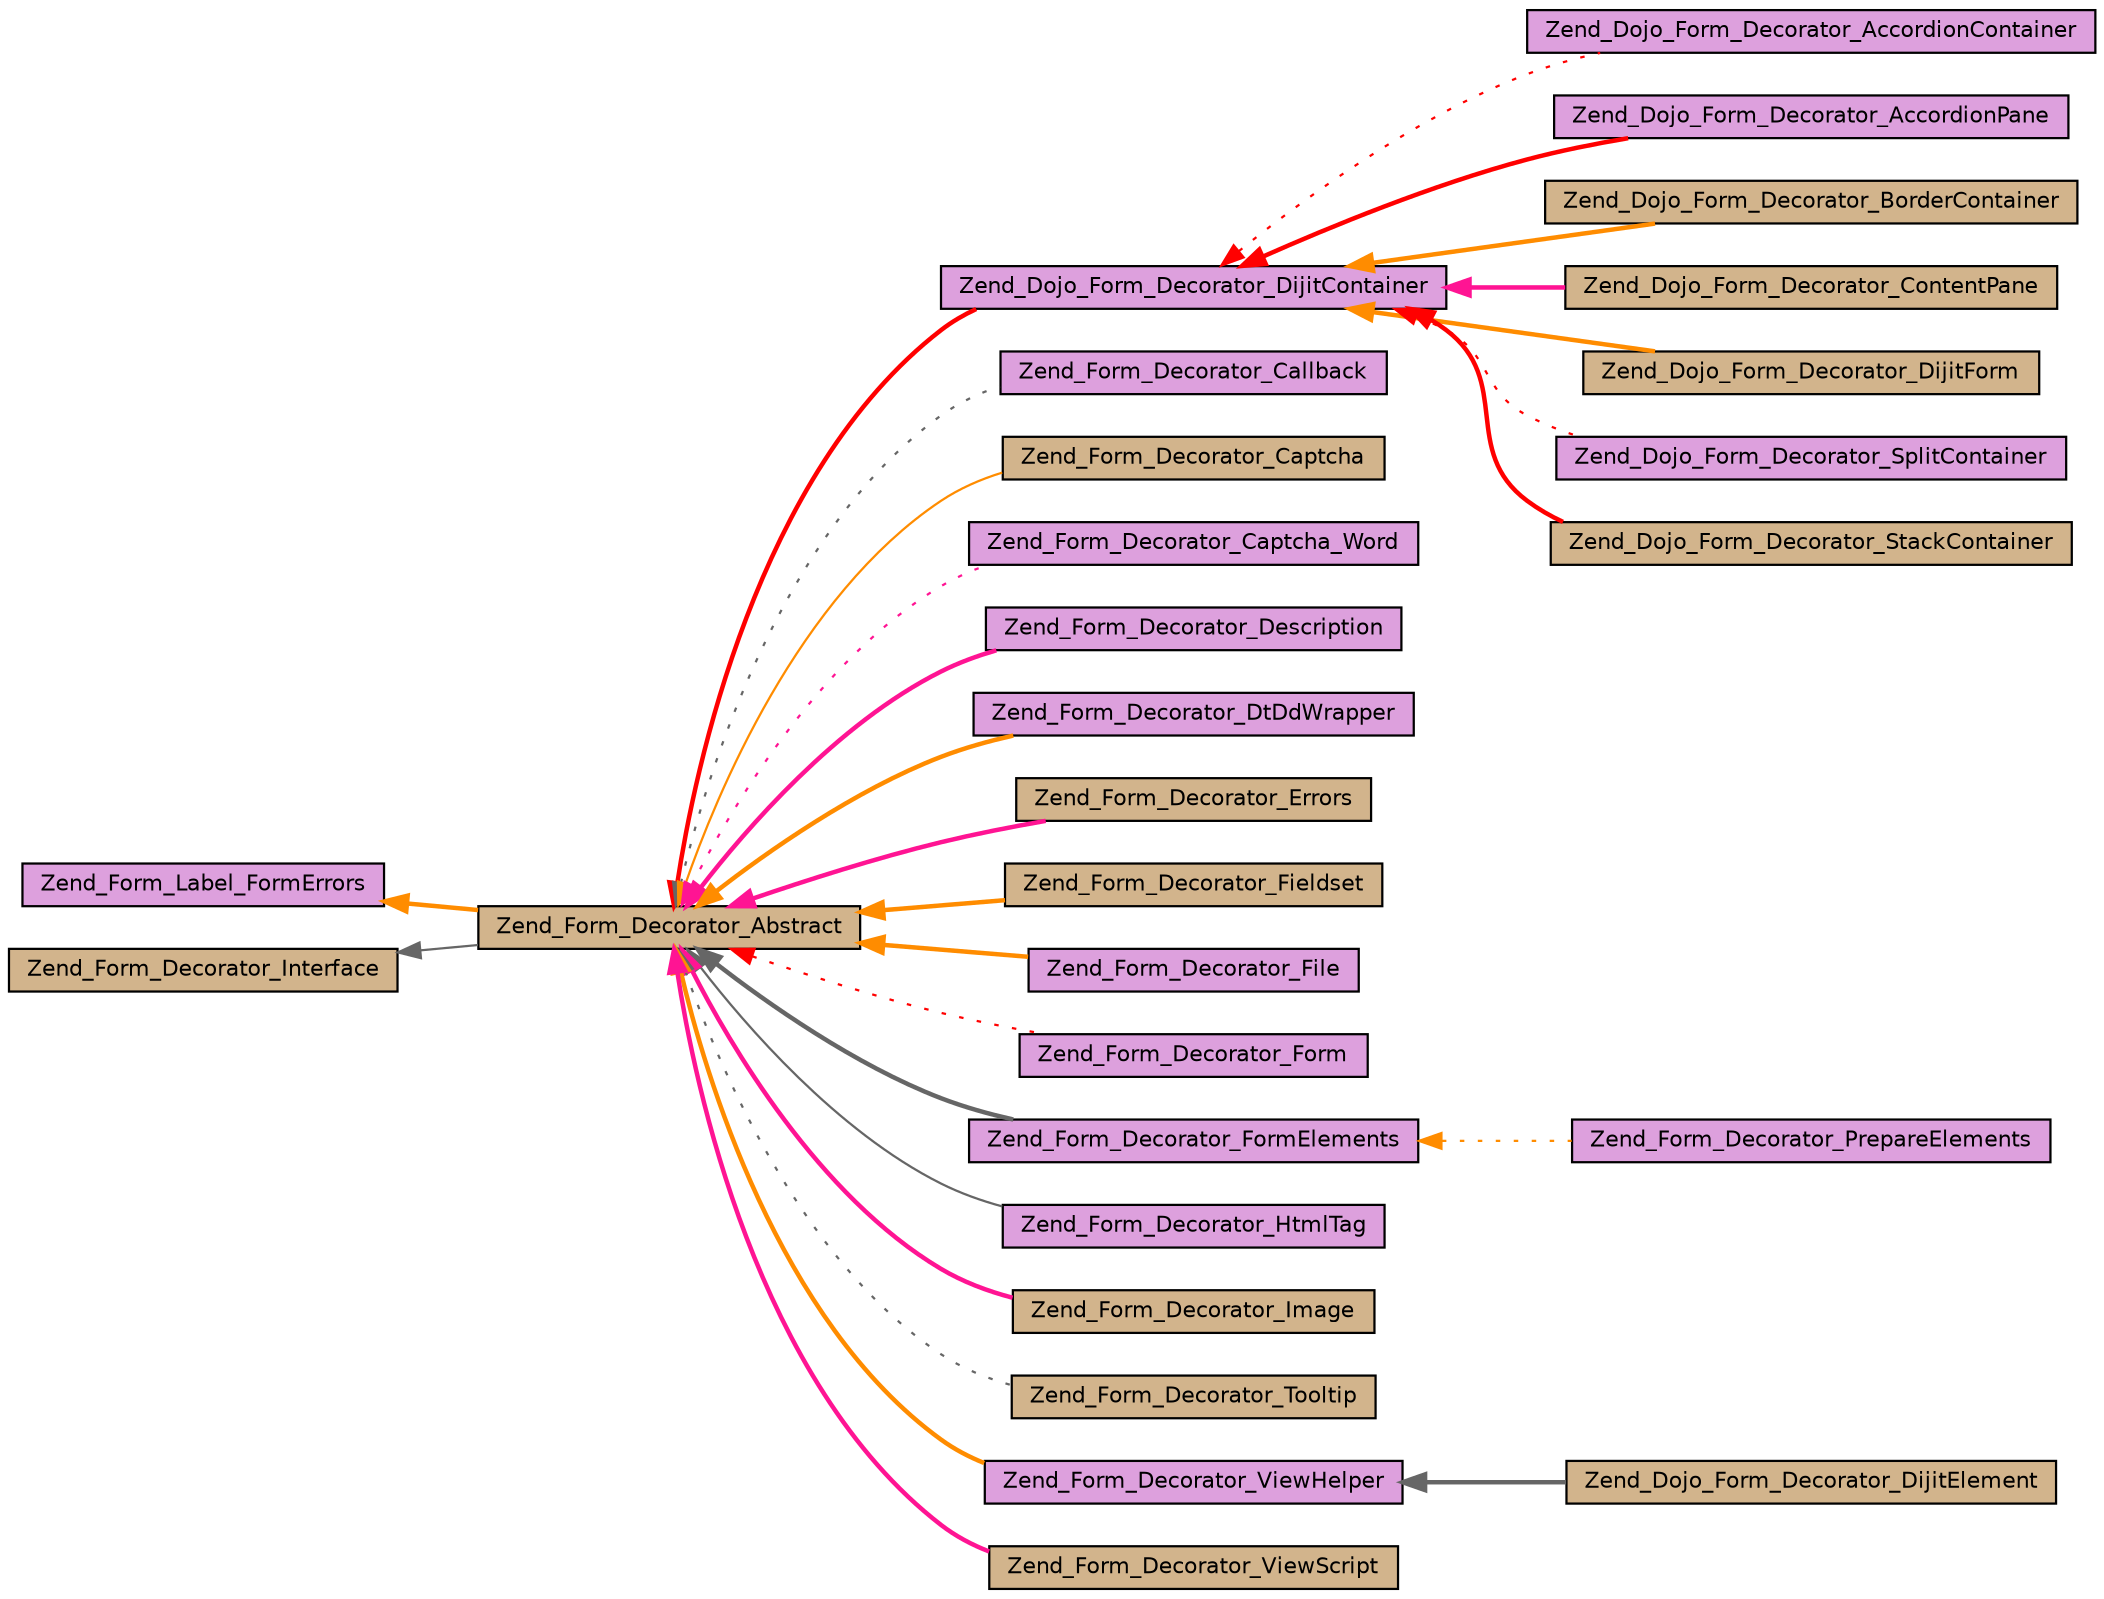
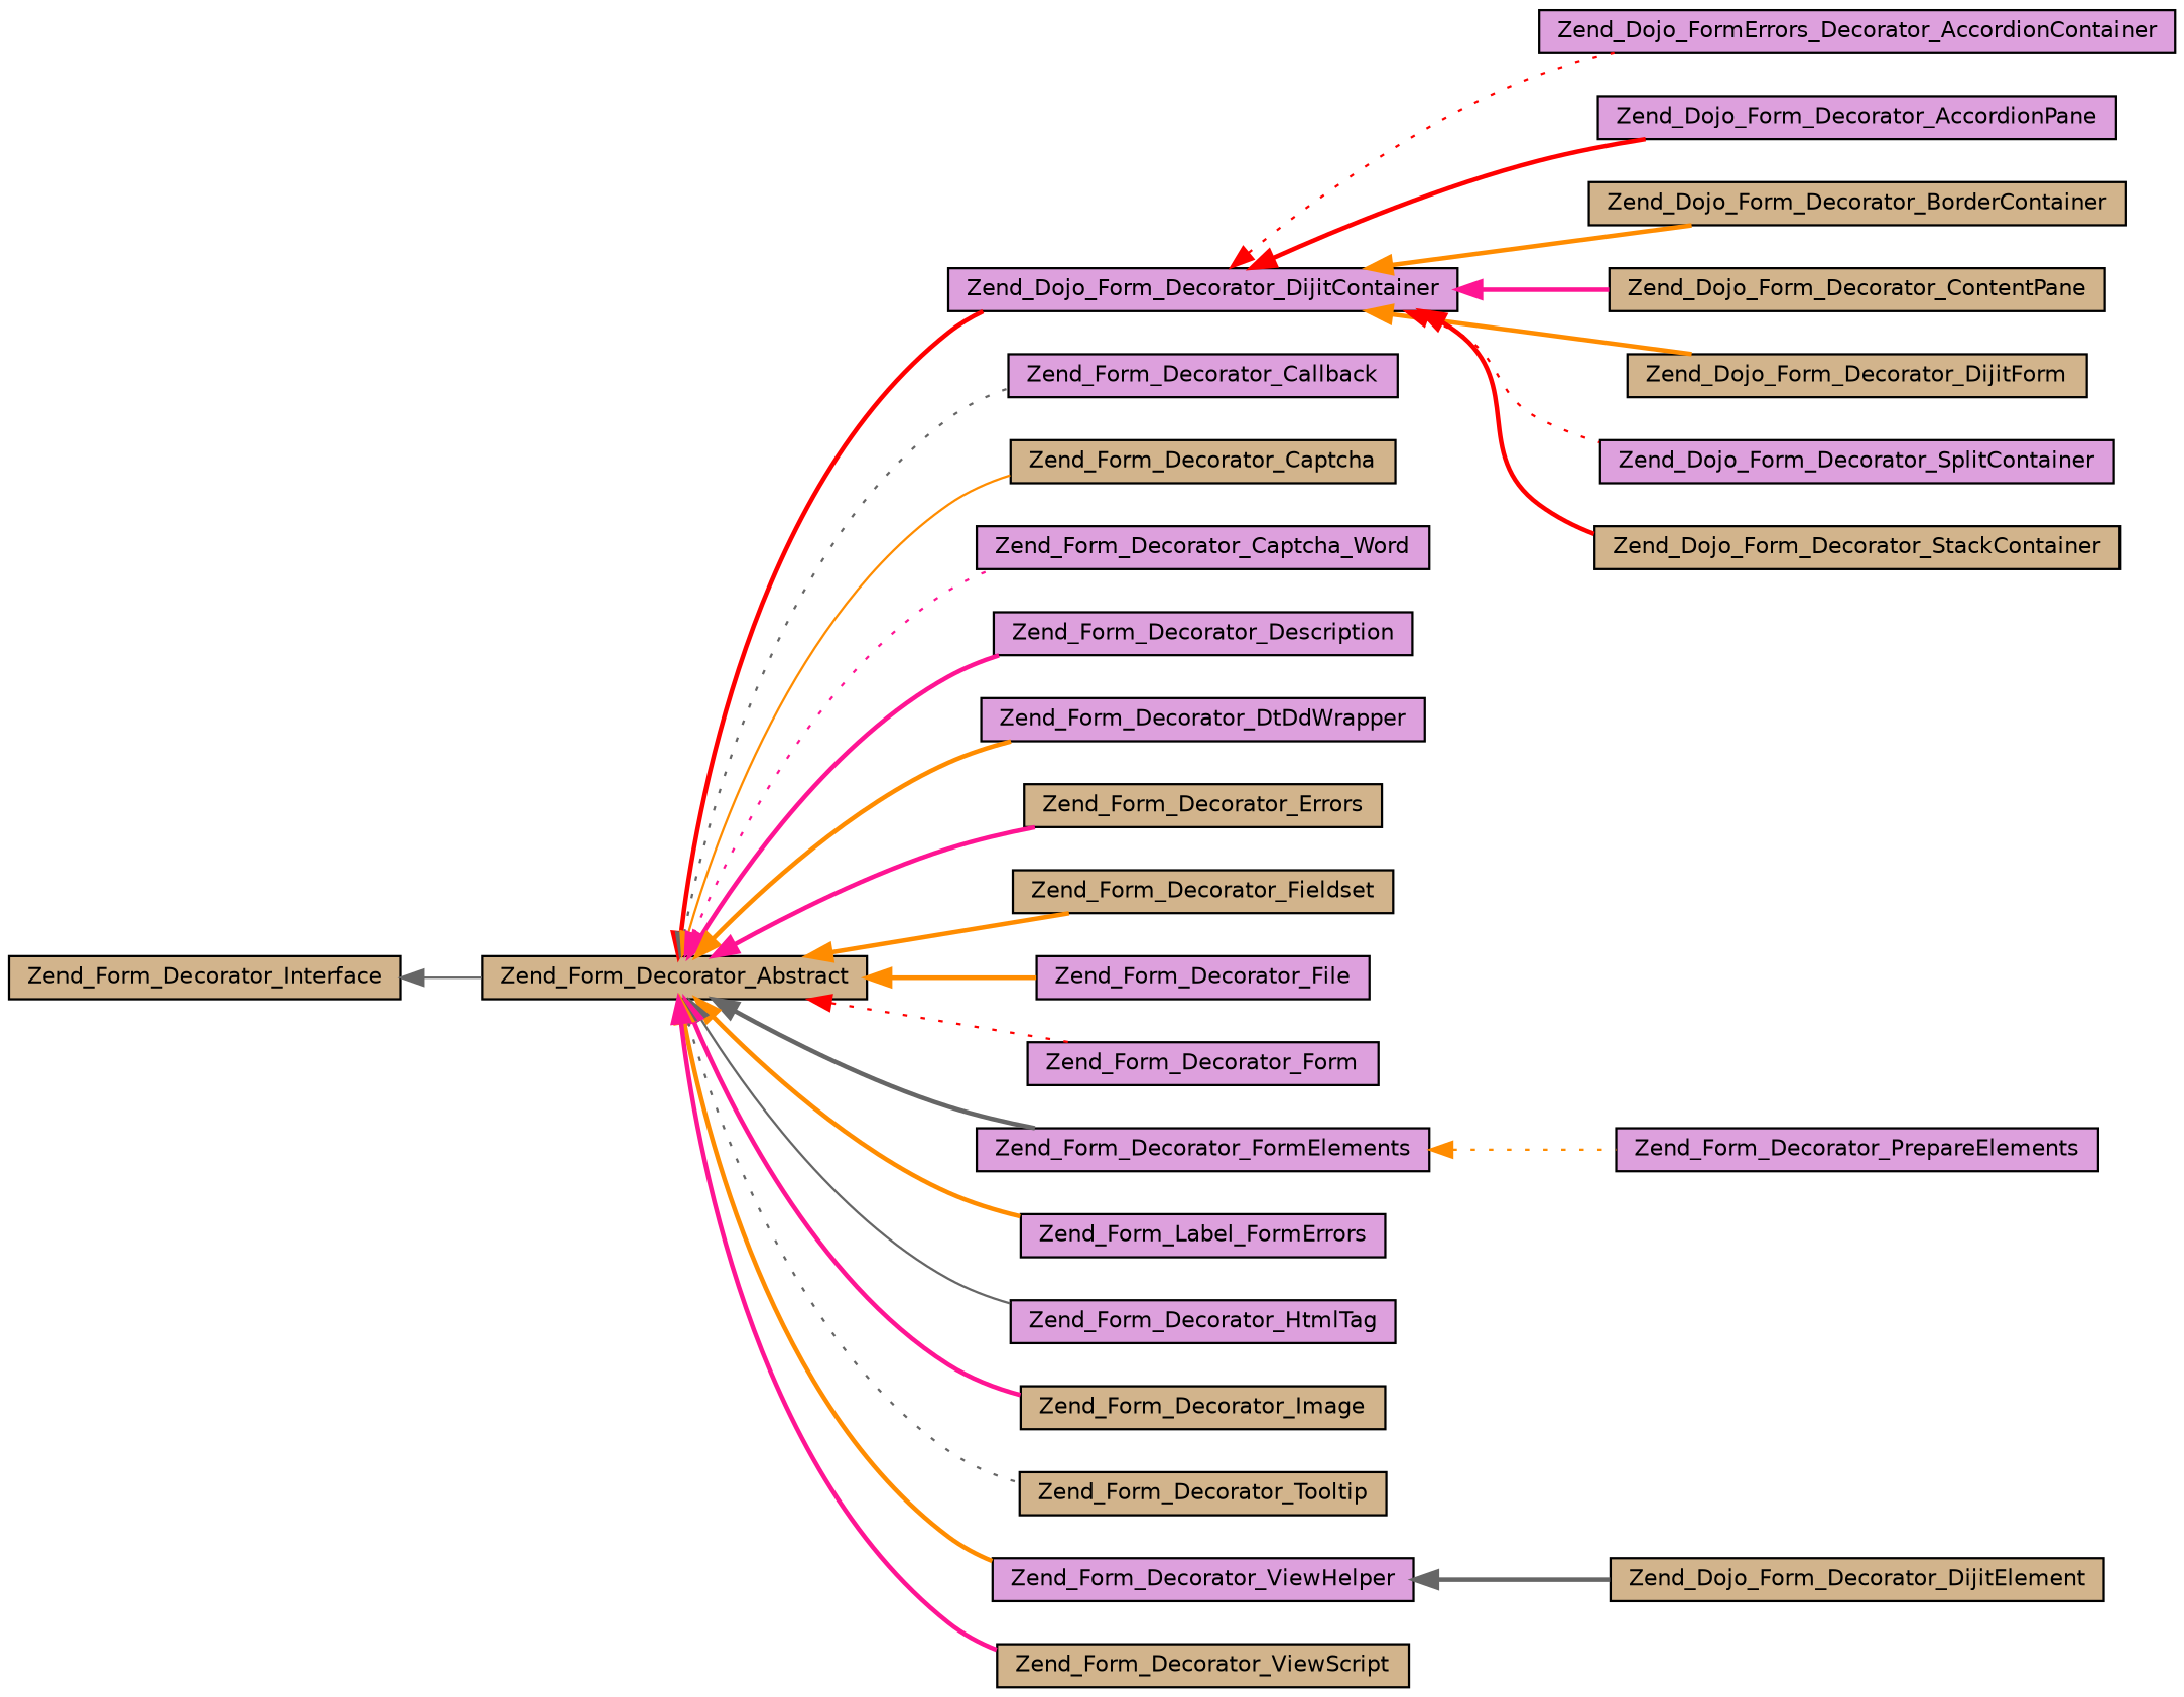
  digraph {
    rankdir=LR
    node [color=black fillcolor=plum fontname=Helvetica fontsize=10 shape=record style=filled]
    edge [color=darkorange dir=back fontname=Helvetica fontsize=10 labelfontname=Helvetica labelfontsize=10 style=bold]
    n1 [fillcolor=tan fontcolor=black height=0.2 label=Zend_Form_Decorator_Abstract width=0.4]
    n2 [height=0.2 label=Zend_Dojo_Form_Decorator_DijitContainer width=0.4]
    n3 [height=0.2 label=Zend_Form_Decorator_Callback width=0.4]
    n4 [fillcolor=tan height=0.2 label=Zend_Form_Decorator_Captcha width=0.4]
    n5 [height=0.2 label=Zend_Form_Decorator_Captcha_Word width=0.4]
    n6 [height=0.2 label=Zend_Form_Decorator_Description width=0.4]
    n7 [height=0.2 label=Zend_Form_Decorator_DtDdWrapper width=0.4]
    n8 [fillcolor=tan height=0.2 label=Zend_Form_Decorator_Errors width=0.4]
    n9 [fillcolor=tan height=0.2 label=Zend_Form_Decorator_Fieldset width=0.4]
    n10 [height=0.2 label=Zend_Form_Decorator_File width=0.4]
    n11 [height=0.2 label=Zend_Form_Decorator_Form width=0.4]
    n12 [height=0.2 label=Zend_Form_Decorator_FormElements width=0.4]
    n13 [height=0.2 label=Zend_Form_Label_FormErrors width=0.4]
    n14 [height=0.2 label=Zend_Form_Decorator_HtmlTag width=0.4]
    n15 [fillcolor=tan height=0.2 label=Zend_Form_Decorator_Image width=0.4]
    n16 [fillcolor=tan height=0.2 label=Zend_Form_Decorator_Tooltip width=0.4]
    n17 [height=0.2 label=Zend_Form_Decorator_ViewHelper width=0.4]
    n18 [fillcolor=tan height=0.2 label=Zend_Form_Decorator_ViewScript width=0.4]
-   n19 [height=0.2 label=Zend_Dojo_Form_Decorator_AccordionContainer width=0.4]
+   n19 [height=0.2 label=Zend_Dojo_FormErrors_Decorator_AccordionContainer width=0.4]
    n20 [height=0.2 label=Zend_Dojo_Form_Decorator_AccordionPane width=0.4]
    n21 [fillcolor=tan height=0.2 label=Zend_Dojo_Form_Decorator_BorderContainer width=0.4]
    n22 [fillcolor=tan height=0.2 label=Zend_Dojo_Form_Decorator_ContentPane width=0.4]
    n23 [fillcolor=tan height=0.2 label=Zend_Dojo_Form_Decorator_DijitForm width=0.4]
    n24 [height=0.2 label=Zend_Dojo_Form_Decorator_SplitContainer width=0.4]
    n25 [fillcolor=tan height=0.2 label=Zend_Dojo_Form_Decorator_StackContainer width=0.4]
    n26 [height=0.2 label=Zend_Form_Decorator_PrepareElements width=0.4]
    n27 [fillcolor=tan height=0.2 label=Zend_Dojo_Form_Decorator_DijitElement width=0.4]
    n28 [fillcolor=tan height=0.2 label=Zend_Form_Decorator_Interface width=0.4]
    n1 -> n2 [color=red]
    n1 -> n3 [color=gray40 style=dotted]
    n1 -> n4 [style=solid]
    n1 -> n5 [color=deeppink style=dotted]
    n1 -> n6 [color=deeppink]
    n1 -> n7
    n1 -> n8 [color=deeppink]
    n1 -> n9
    n1 -> n10
    n1 -> n11 [color=red style=dotted]
    n1 -> n12 [color=gray40]
-   n13 -> n1
+   n1 -> n13
    n1 -> n14 [color=gray40 style=solid]
    n1 -> n15 [color=deeppink]
    n1 -> n16 [color=gray40 style=dotted]
    n1 -> n17
    n1 -> n18 [color=deeppink]
    n2 -> n19 [color=red style=dotted]
    n2 -> n20 [color=red]
    n2 -> n21
    n2 -> n22 [color=deeppink]
    n2 -> n23
    n2 -> n24 [color=red style=dotted]
    n2 -> n25 [color=red]
    n12 -> n26 [style=dotted]
    n17 -> n27 [color=gray40]
    n28 -> n1 [color=gray40 style=solid]
  }
